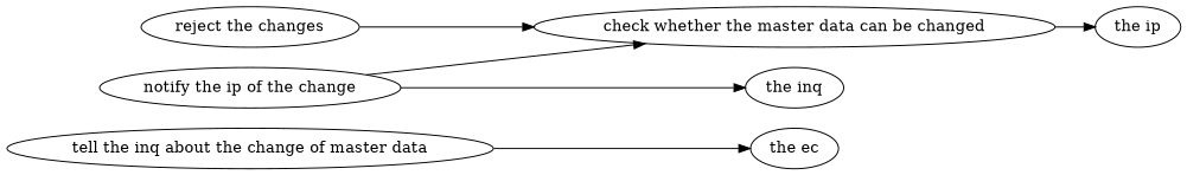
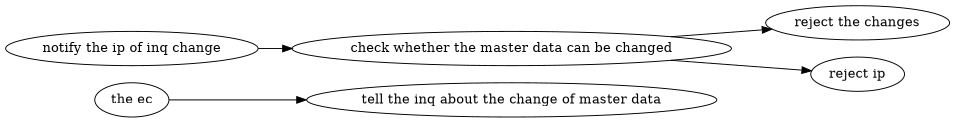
  strict digraph {
    rankdir=LR
    edge [attrs="{'type': 'actor performer', 'label': 'actor performer'}"]
    "tell the inq about the change of master data" [attrs="{'type': 'Activity', 'label': 'tell the inq about the change of master data'}"]
    "the ec" [attrs="{'type': 'Actor', 'label': 'the ec'}"]
-   "notify the ip of the change" [attrs="{'type': 'Activity', 'label': 'notify the ip of the change'}"]
+   "notify the ip of the change" [attrs="{'type': 'Activity', 'label': 'notify the ip of the change'}" label="notify the ip of inq change"]
    "check whether the master data can be changed" [attrs="{'type': 'Activity', 'label': 'check whether the master data can be changed'}"]
-   "the inq" [attrs="{'type': 'Actor', 'label': 'the inq'}"]
    "reject the changes" [attrs="{'type': 'Activity', 'label': 'reject the changes'}"]
-   "the ip" [attrs="{'type': 'Actor', 'label': 'the ip'}"]
-   "tell the inq about the change of master data" -> "the ec"
+   "the ip" [attrs="{'type': 'Actor', 'label': 'the ip'}" label="reject ip"]
+   "the ec" -> "tell the inq about the change of master data"
    "notify the ip of the change" -> "check whether the master data can be changed" [attrs="{'type': 'flow', 'label': 'flow'}"]
-   "notify the ip of the change" -> "the inq"
-   "reject the changes" -> "check whether the master data can be changed" [attrs="{'type': 'flow', 'label': 'flow'}"]
+   "check whether the master data can be changed" -> "reject the changes" [attrs="{'type': 'flow', 'label': 'flow'}"]
    "check whether the master data can be changed" -> "the ip"
  }
